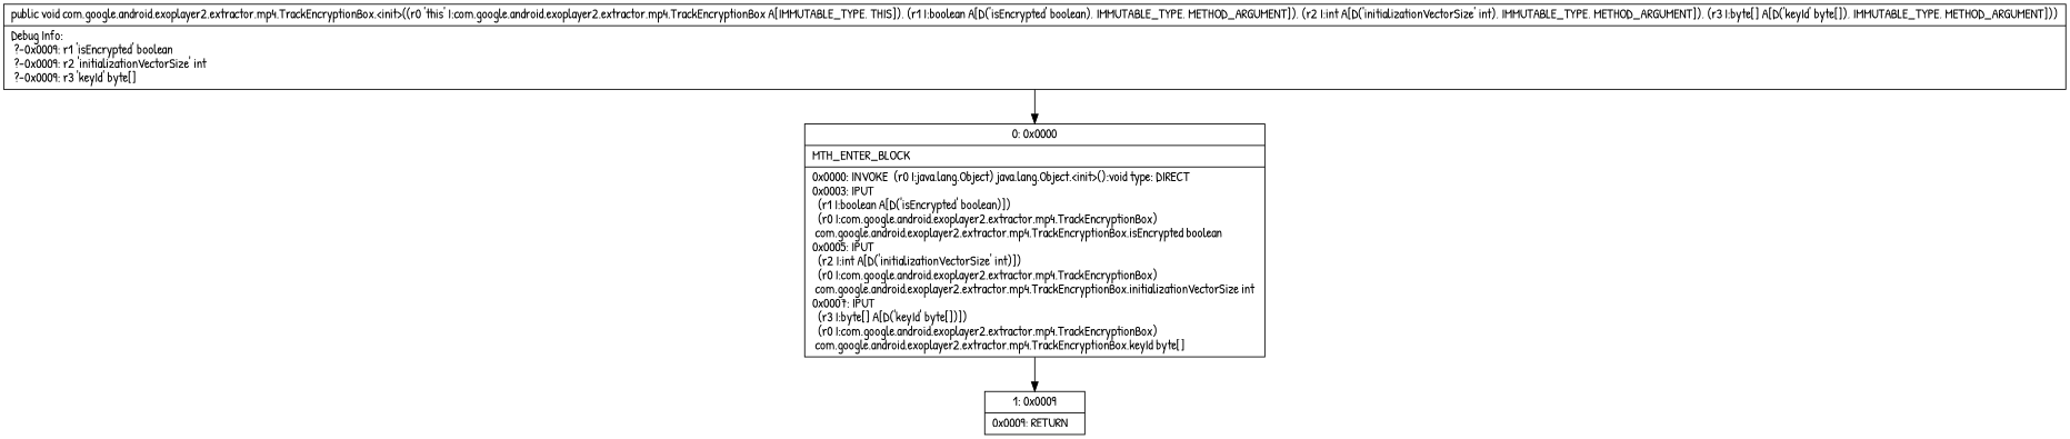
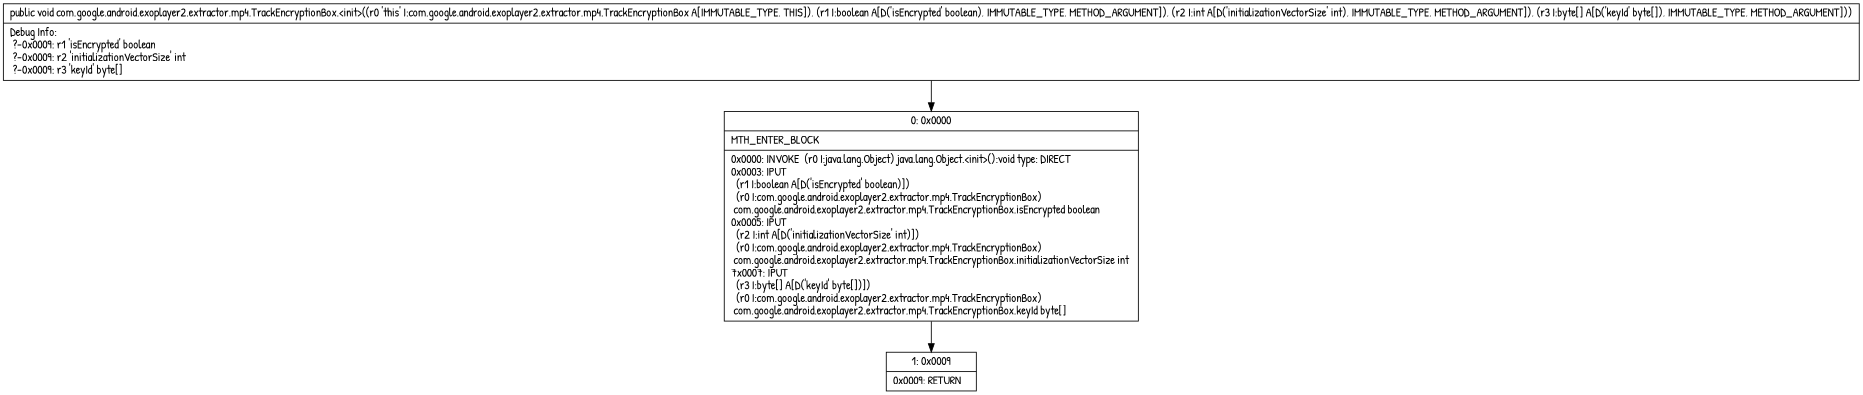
  digraph {
    fontname="Patrick Hand"
    node [shape=record fontname="Patrick Hand"]
    edge [fontname="Patrick Hand"]
-   n1 [label="{0\:\ 0x0000|MTH_ENTER_BLOCK\l|0x0000: INVOKE  (r0 I:java.lang.Object) java.lang.Object.\<init\>():void type: DIRECT \l0x0003: IPUT  \l  (r1 I:boolean A[D('isEncrypted' boolean)])\l  (r0 I:com.google.android.exoplayer2.extractor.mp4.TrackEncryptionBox)\l com.google.android.exoplayer2.extractor.mp4.TrackEncryptionBox.isEncrypted boolean \l0x0005: IPUT  \l  (r2 I:int A[D('initializationVectorSize' int)])\l  (r0 I:com.google.android.exoplayer2.extractor.mp4.TrackEncryptionBox)\l com.google.android.exoplayer2.extractor.mp4.TrackEncryptionBox.initializationVectorSize int \l0x0007: IPUT  \l  (r3 I:byte[] A[D('keyId' byte[])])\l  (r0 I:com.google.android.exoplayer2.extractor.mp4.TrackEncryptionBox)\l com.google.android.exoplayer2.extractor.mp4.TrackEncryptionBox.keyId byte[] \l}"]
+   n1 [label="{0\:\ 0x0000|MTH_ENTER_BLOCK\l|0x0000: INVOKE  (r0 I:java.lang.Object) java.lang.Object.\<init\>():void type: DIRECT \l0x0003: IPUT  \l  (r1 I:boolean A[D('isEncrypted' boolean)])\l  (r0 I:com.google.android.exoplayer2.extractor.mp4.TrackEncryptionBox)\l com.google.android.exoplayer2.extractor.mp4.TrackEncryptionBox.isEncrypted boolean \l0x0005: IPUT  \l  (r2 I:int A[D('initializationVectorSize' int)])\l  (r0 I:com.google.android.exoplayer2.extractor.mp4.TrackEncryptionBox)\l com.google.android.exoplayer2.extractor.mp4.TrackEncryptionBox.initializationVectorSize int \l7x0007: IPUT  \l  (r3 I:byte[] A[D('keyId' byte[])])\l  (r0 I:com.google.android.exoplayer2.extractor.mp4.TrackEncryptionBox)\l com.google.android.exoplayer2.extractor.mp4.TrackEncryptionBox.keyId byte[] \l}"]
    n2 [label="{1\:\ 0x0009|0x0009: RETURN   \l}"]
    n3 [label="{public void com.google.android.exoplayer2.extractor.mp4.TrackEncryptionBox.\<init\>((r0 'this' I:com.google.android.exoplayer2.extractor.mp4.TrackEncryptionBox A[IMMUTABLE_TYPE, THIS]), (r1 I:boolean A[D('isEncrypted' boolean), IMMUTABLE_TYPE, METHOD_ARGUMENT]), (r2 I:int A[D('initializationVectorSize' int), IMMUTABLE_TYPE, METHOD_ARGUMENT]), (r3 I:byte[] A[D('keyId' byte[]), IMMUTABLE_TYPE, METHOD_ARGUMENT]))  | Debug Info:\l  ?\-0x0009: r1 'isEncrypted' boolean\l  ?\-0x0009: r2 'initializationVectorSize' int\l  ?\-0x0009: r3 'keyId' byte[]\l}"]
    n1 -> n2
    n3 -> n1
  }
